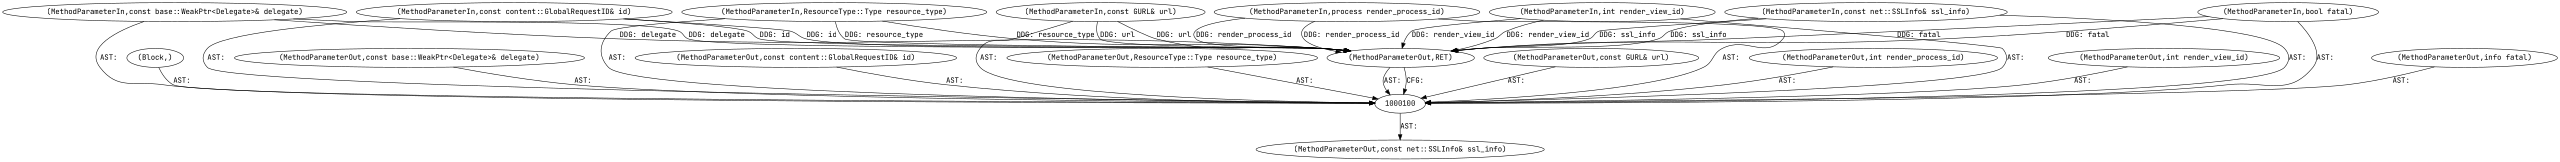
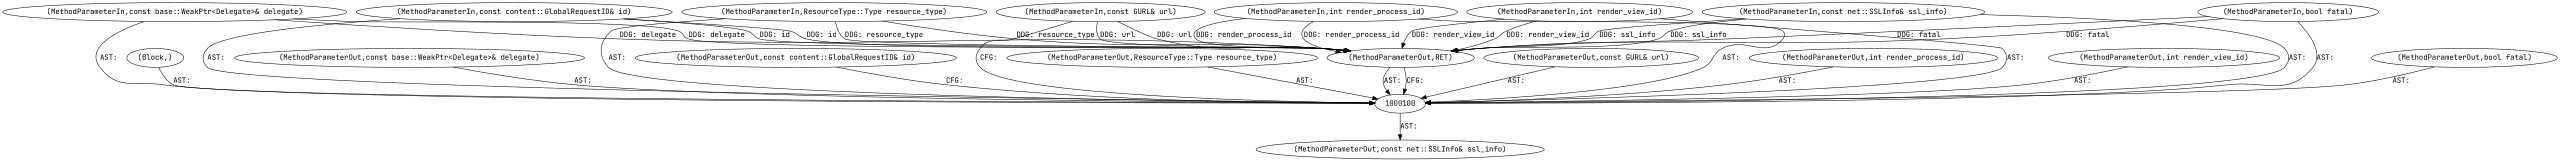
  digraph {
    fontname="JetBrains Mono"
    node [fontname="JetBrains Mono"]
    edge [fontname="JetBrains Mono"]
    n1 [label="(MethodParameterOut,RET)"]
    1000100
    n3 [label="(MethodParameterOut,const net::SSLInfo& ssl_info)"]
    n4 [label="(Block,)"]
    n5 [label="(MethodParameterIn,const base::WeakPtr<Delegate>& delegate)"]
    n6 [label="(MethodParameterOut,const base::WeakPtr<Delegate>& delegate)"]
    n7 [label="(MethodParameterIn,const content::GlobalRequestID& id)"]
    n8 [label="(MethodParameterOut,const content::GlobalRequestID& id)"]
    n9 [label="(MethodParameterIn,ResourceType::Type resource_type)"]
    n10 [label="(MethodParameterOut,ResourceType::Type resource_type)"]
    n11 [label="(MethodParameterIn,const GURL& url)"]
    n12 [label="(MethodParameterOut,const GURL& url)"]
-   n13 [label="(MethodParameterIn,process render_process_id)"]
+   n13 [label="(MethodParameterIn,int render_process_id)"]
    n14 [label="(MethodParameterOut,int render_process_id)"]
    n15 [label="(MethodParameterIn,int render_view_id)"]
    n16 [label="(MethodParameterOut,int render_view_id)"]
    n17 [label="(MethodParameterIn,const net::SSLInfo& ssl_info)"]
    n18 [label="(MethodParameterIn,bool fatal)"]
-   n19 [label="(MethodParameterOut,info fatal)"]
+   n19 [label="(MethodParameterOut,bool fatal)"]
    n1 -> 1000100 [label="AST: "]
    n1 -> 1000100 [label="CFG: "]
    1000100 -> n3 [label="AST: "]
    n4 -> 1000100 [label="AST: "]
    n5 -> n1 [label="DDG: delegate"]
    n5 -> n1 [label="DDG: delegate"]
    n5 -> 1000100 [label="AST: "]
    n6 -> 1000100 [label="AST: "]
    n7 -> n1 [label="DDG: id"]
    n7 -> n1 [label="DDG: id"]
    n7 -> 1000100 [label="AST: "]
-   n8 -> 1000100 [label="AST: "]
+   n8 -> 1000100 [label="CFG: "]
    n9 -> n1 [label="DDG: resource_type"]
    n9 -> n1 [label="DDG: resource_type"]
    n9 -> 1000100 [label="AST: "]
    n10 -> 1000100 [label="AST: "]
    n11 -> n1 [label="DDG: url"]
    n11 -> n1 [label="DDG: url"]
-   n11 -> 1000100 [label="AST: "]
+   n11 -> 1000100 [label="CFG: "]
    n12 -> 1000100 [label="AST: "]
    n13 -> n1 [label="DDG: render_process_id"]
    n13 -> n1 [label="DDG: render_process_id"]
    n13 -> 1000100 [label="AST: "]
    n14 -> 1000100 [label="AST: "]
    n15 -> n1 [label="DDG: render_view_id"]
    n15 -> n1 [label="DDG: render_view_id"]
    n15 -> 1000100 [label="AST: "]
    n16 -> 1000100 [label="AST: "]
    n17 -> n1 [label="DDG: ssl_info"]
    n17 -> n1 [label="DDG: ssl_info"]
    n17 -> 1000100 [label="AST: "]
    n18 -> n1 [label="DDG: fatal"]
    n18 -> n1 [label="DDG: fatal"]
    n18 -> 1000100 [label="AST: "]
    n19 -> 1000100 [label="AST: "]
  }
